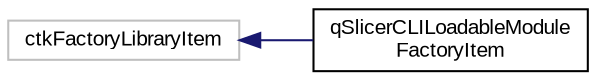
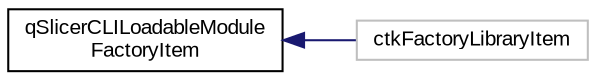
  digraph {
    rankdir=LR
    fontname="Liberation Sans"
    node [fontname="Liberation Sans" fontsize=10 shape=record]
    n1 [color=grey75 height=0.2 label=ctkFactoryLibraryItem width=0.4]
    n2 [color=black height=0.2 label="qSlicerCLILoadableModule\lFactoryItem" width=0.4]
-   n1 -> n2 [color=midnightblue dir=back fontname="Liberation Sans" fontsize=10 labelfontname=Helvetica labelfontsize=10 style=solid]
+   n2 -> n1 [color=midnightblue dir=back fontname="Liberation Sans" fontsize=10 labelfontname=Helvetica labelfontsize=10 style=solid]
  }
